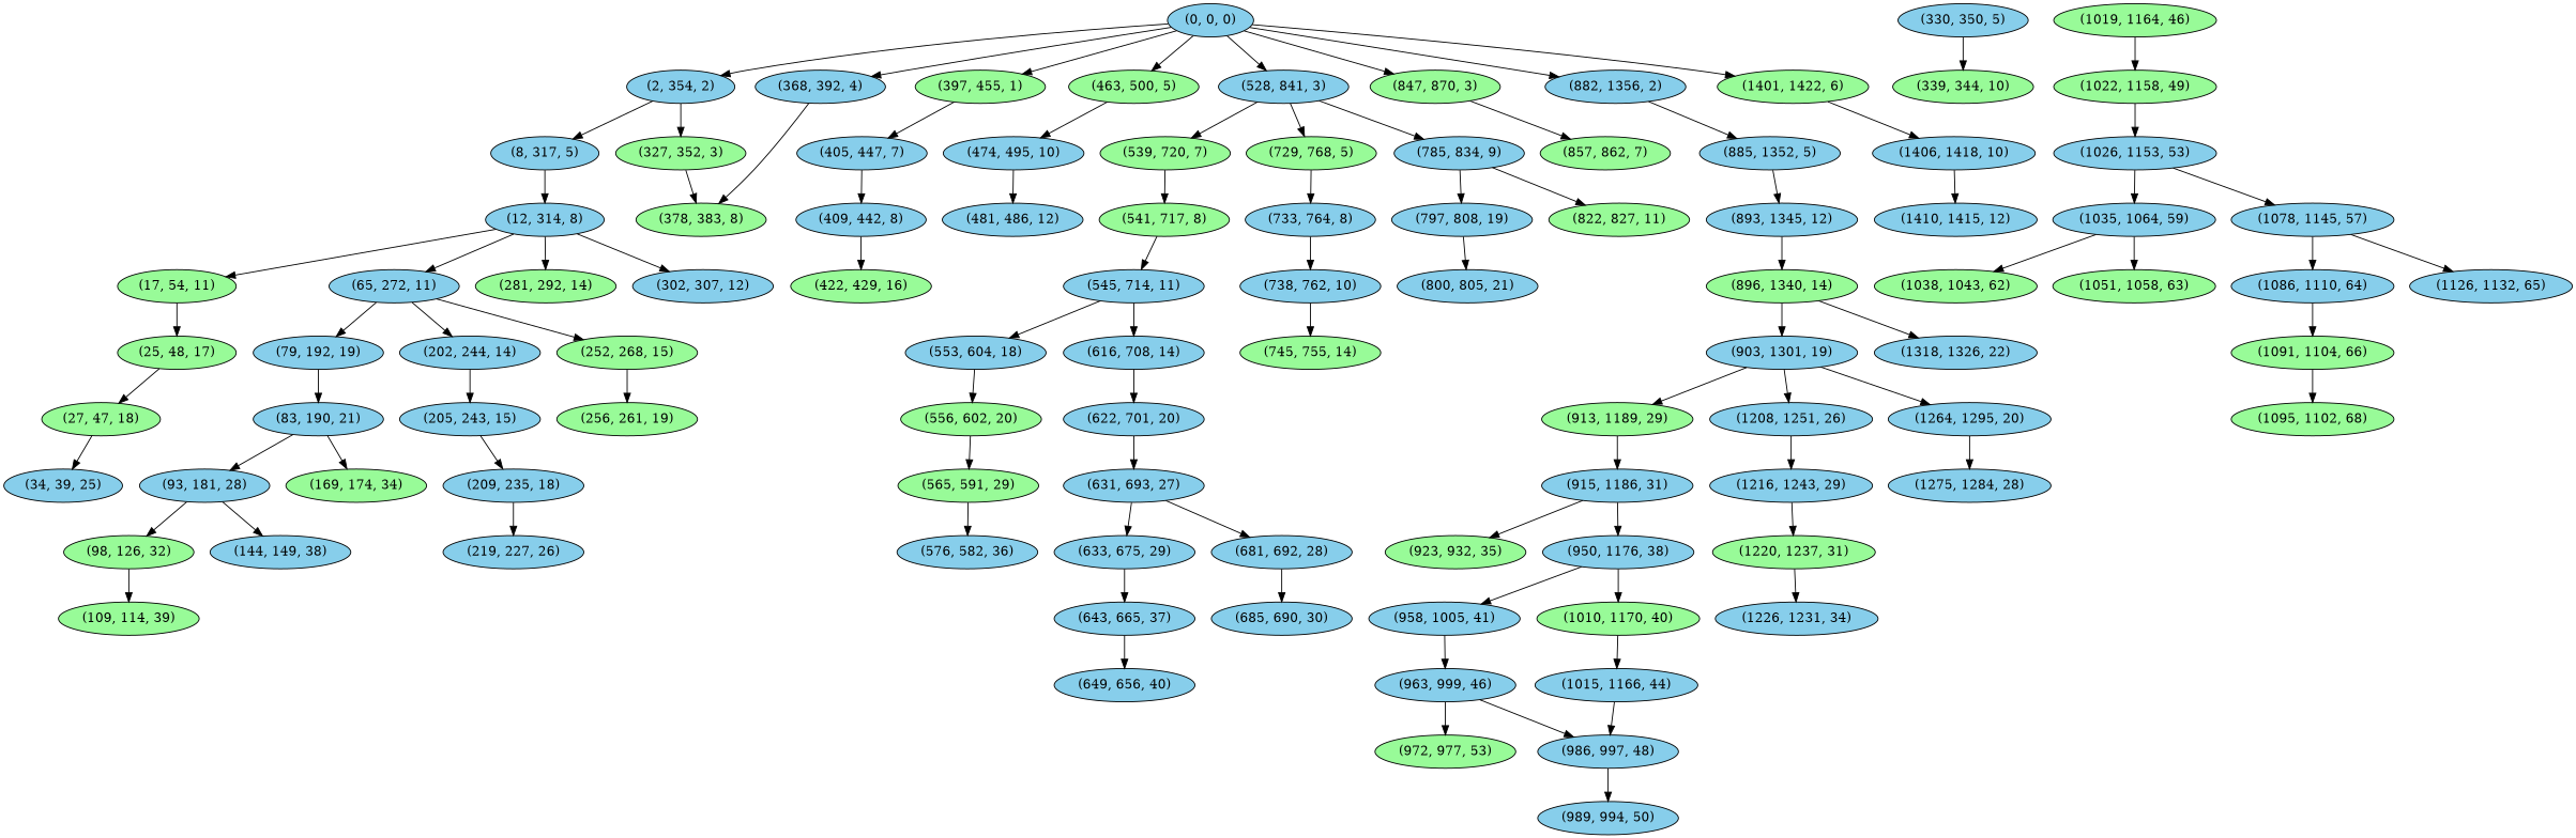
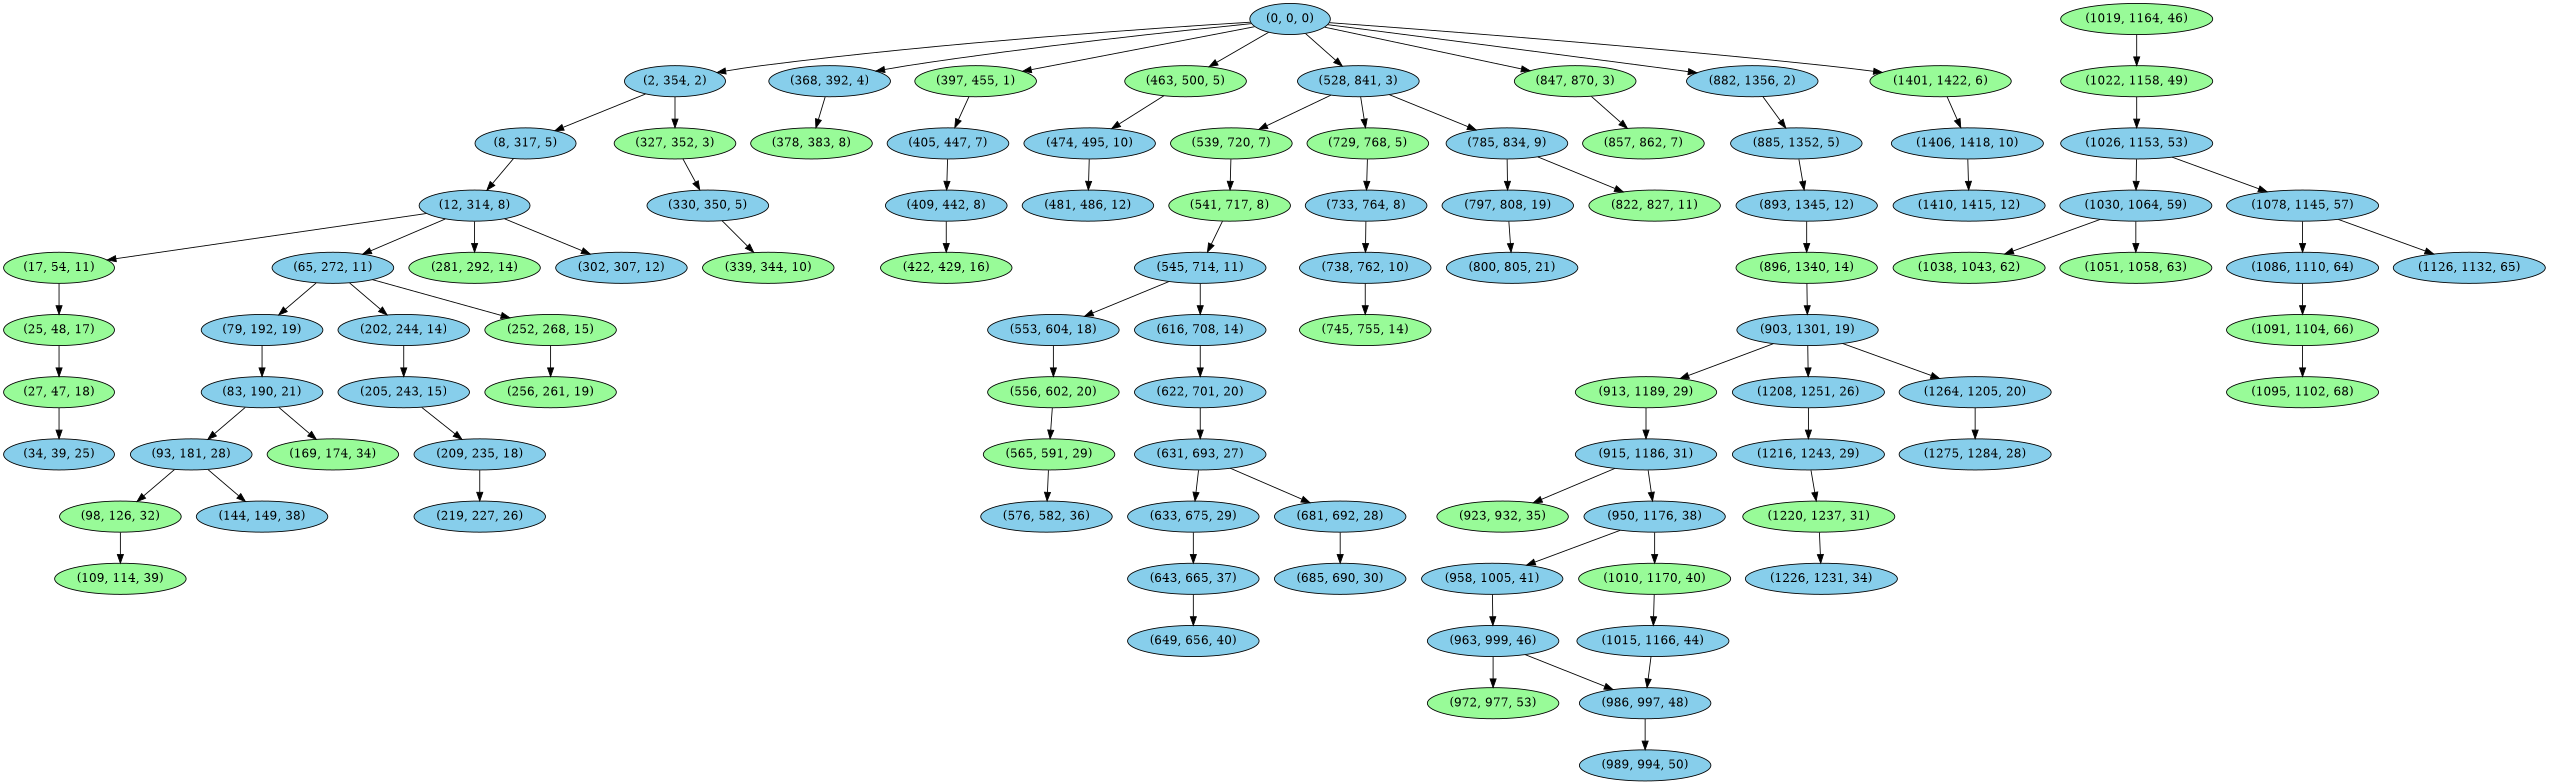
  digraph {
    node [fillcolor=skyblue style=filled]
    "(0, 0, 0)"
    "(2, 354, 2)"
    "(368, 392, 4)"
    "(397, 455, 1)" [fillcolor=palegreen]
    "(463, 500, 5)" [fillcolor=palegreen]
    "(528, 841, 3)"
    "(847, 870, 3)" [fillcolor=palegreen]
    "(882, 1356, 2)"
    "(1401, 1422, 6)" [fillcolor=palegreen]
    "(8, 317, 5)"
    "(327, 352, 3)" [fillcolor=palegreen]
    "(378, 383, 8)" [fillcolor=palegreen]
    "(405, 447, 7)"
    "(474, 495, 10)"
    "(539, 720, 7)" [fillcolor=palegreen]
    "(729, 768, 5)" [fillcolor=palegreen]
    "(785, 834, 9)"
    "(857, 862, 7)" [fillcolor=palegreen]
    "(885, 1352, 5)"
    "(1406, 1418, 10)"
    "(12, 314, 8)"
    "(330, 350, 5)"
    "(17, 54, 11)" [fillcolor=palegreen]
    "(65, 272, 11)"
    "(281, 292, 14)" [fillcolor=palegreen]
    "(302, 307, 12)"
    "(25, 48, 17)" [fillcolor=palegreen]
    "(79, 192, 19)"
    "(202, 244, 14)"
    "(252, 268, 15)" [fillcolor=palegreen]
    "(27, 47, 18)" [fillcolor=palegreen]
    "(34, 39, 25)"
    "(83, 190, 21)"
    "(205, 243, 15)"
    "(256, 261, 19)" [fillcolor=palegreen]
    "(93, 181, 28)"
    "(169, 174, 34)" [fillcolor=palegreen]
    "(98, 126, 32)" [fillcolor=palegreen]
    "(144, 149, 38)"
    "(109, 114, 39)" [fillcolor=palegreen]
    "(209, 235, 18)"
    "(219, 227, 26)"
    "(339, 344, 10)" [fillcolor=palegreen]
    "(409, 442, 8)"
    "(422, 429, 16)" [fillcolor=palegreen]
    "(481, 486, 12)"
    "(541, 717, 8)" [fillcolor=palegreen]
    "(733, 764, 8)"
    "(797, 808, 19)"
    "(822, 827, 11)" [fillcolor=palegreen]
    "(545, 714, 11)"
    "(553, 604, 18)"
    "(616, 708, 14)"
    "(556, 602, 20)" [fillcolor=palegreen]
    "(622, 701, 20)"
    "(565, 591, 29)" [fillcolor=palegreen]
    "(576, 582, 36)"
    "(631, 693, 27)"
    "(633, 675, 29)"
    "(681, 692, 28)"
    "(643, 665, 37)"
    "(685, 690, 30)"
    "(649, 656, 40)"
    "(738, 762, 10)"
    "(745, 755, 14)" [fillcolor=palegreen]
    "(800, 805, 21)"
    "(893, 1345, 12)"
    "(896, 1340, 14)" [fillcolor=palegreen]
    "(903, 1301, 19)"
-   "(1318, 1326, 22)"
    "(913, 1189, 29)" [fillcolor=palegreen]
    "(1208, 1251, 26)"
-   "(1264, 1295, 20)"
+   "(1264, 1295, 20)" [label="(1264, 1205, 20)"]
    "(915, 1186, 31)"
    "(1216, 1243, 29)"
    "(1275, 1284, 28)"
    "(923, 932, 35)" [fillcolor=palegreen]
    "(950, 1176, 38)"
    "(958, 1005, 41)"
    "(1010, 1170, 40)" [fillcolor=palegreen]
    "(963, 999, 46)"
    "(1015, 1166, 44)"
    "(972, 977, 53)" [fillcolor=palegreen]
    "(986, 997, 48)"
    "(989, 994, 50)"
    "(1019, 1164, 46)" [fillcolor=palegreen]
    "(1022, 1158, 49)" [fillcolor=palegreen]
    "(1026, 1153, 53)"
-   "(1035, 1064, 59)"
+   "(1035, 1064, 59)" [label="(1030, 1064, 59)"]
    "(1078, 1145, 57)"
    "(1038, 1043, 62)" [fillcolor=palegreen]
    "(1051, 1058, 63)" [fillcolor=palegreen]
    "(1086, 1110, 64)"
    "(1126, 1132, 65)"
    "(1091, 1104, 66)" [fillcolor=palegreen]
    "(1095, 1102, 68)" [fillcolor=palegreen]
    "(1220, 1237, 31)" [fillcolor=palegreen]
    "(1226, 1231, 34)"
    "(1410, 1415, 12)"
    "(0, 0, 0)" -> "(2, 354, 2)"
    "(0, 0, 0)" -> "(368, 392, 4)"
    "(0, 0, 0)" -> "(397, 455, 1)"
    "(0, 0, 0)" -> "(463, 500, 5)"
    "(0, 0, 0)" -> "(528, 841, 3)"
    "(0, 0, 0)" -> "(847, 870, 3)"
    "(0, 0, 0)" -> "(882, 1356, 2)"
    "(0, 0, 0)" -> "(1401, 1422, 6)"
    "(2, 354, 2)" -> "(8, 317, 5)"
    "(2, 354, 2)" -> "(327, 352, 3)"
    "(368, 392, 4)" -> "(378, 383, 8)"
    "(397, 455, 1)" -> "(405, 447, 7)"
    "(463, 500, 5)" -> "(474, 495, 10)"
    "(528, 841, 3)" -> "(539, 720, 7)"
    "(528, 841, 3)" -> "(729, 768, 5)"
    "(528, 841, 3)" -> "(785, 834, 9)"
    "(847, 870, 3)" -> "(857, 862, 7)"
    "(882, 1356, 2)" -> "(885, 1352, 5)"
    "(1401, 1422, 6)" -> "(1406, 1418, 10)"
    "(8, 317, 5)" -> "(12, 314, 8)"
-   "(327, 352, 3)" -> "(378, 383, 8)"
+   "(327, 352, 3)" -> "(330, 350, 5)"
    "(405, 447, 7)" -> "(409, 442, 8)"
    "(474, 495, 10)" -> "(481, 486, 12)"
    "(539, 720, 7)" -> "(541, 717, 8)"
    "(729, 768, 5)" -> "(733, 764, 8)"
    "(785, 834, 9)" -> "(797, 808, 19)"
    "(785, 834, 9)" -> "(822, 827, 11)"
    "(885, 1352, 5)" -> "(893, 1345, 12)"
    "(1406, 1418, 10)" -> "(1410, 1415, 12)"
    "(12, 314, 8)" -> "(17, 54, 11)"
    "(12, 314, 8)" -> "(65, 272, 11)"
    "(12, 314, 8)" -> "(281, 292, 14)"
    "(12, 314, 8)" -> "(302, 307, 12)"
    "(330, 350, 5)" -> "(339, 344, 10)"
    "(17, 54, 11)" -> "(25, 48, 17)"
    "(65, 272, 11)" -> "(79, 192, 19)"
    "(65, 272, 11)" -> "(202, 244, 14)"
    "(65, 272, 11)" -> "(252, 268, 15)"
    "(25, 48, 17)" -> "(27, 47, 18)"
    "(79, 192, 19)" -> "(83, 190, 21)"
    "(202, 244, 14)" -> "(205, 243, 15)"
    "(252, 268, 15)" -> "(256, 261, 19)"
    "(27, 47, 18)" -> "(34, 39, 25)"
    "(83, 190, 21)" -> "(93, 181, 28)"
    "(83, 190, 21)" -> "(169, 174, 34)"
    "(205, 243, 15)" -> "(209, 235, 18)"
    "(93, 181, 28)" -> "(98, 126, 32)"
    "(93, 181, 28)" -> "(144, 149, 38)"
    "(98, 126, 32)" -> "(109, 114, 39)"
    "(209, 235, 18)" -> "(219, 227, 26)"
    "(409, 442, 8)" -> "(422, 429, 16)"
    "(541, 717, 8)" -> "(545, 714, 11)"
    "(733, 764, 8)" -> "(738, 762, 10)"
    "(797, 808, 19)" -> "(800, 805, 21)"
    "(545, 714, 11)" -> "(553, 604, 18)"
    "(545, 714, 11)" -> "(616, 708, 14)"
    "(553, 604, 18)" -> "(556, 602, 20)"
    "(616, 708, 14)" -> "(622, 701, 20)"
    "(556, 602, 20)" -> "(565, 591, 29)"
    "(622, 701, 20)" -> "(631, 693, 27)"
    "(565, 591, 29)" -> "(576, 582, 36)"
    "(631, 693, 27)" -> "(633, 675, 29)"
    "(631, 693, 27)" -> "(681, 692, 28)"
    "(633, 675, 29)" -> "(643, 665, 37)"
    "(681, 692, 28)" -> "(685, 690, 30)"
    "(643, 665, 37)" -> "(649, 656, 40)"
    "(738, 762, 10)" -> "(745, 755, 14)"
    "(893, 1345, 12)" -> "(896, 1340, 14)"
    "(896, 1340, 14)" -> "(903, 1301, 19)"
-   "(896, 1340, 14)" -> "(1318, 1326, 22)"
    "(903, 1301, 19)" -> "(913, 1189, 29)"
    "(903, 1301, 19)" -> "(1208, 1251, 26)"
    "(903, 1301, 19)" -> "(1264, 1295, 20)"
    "(913, 1189, 29)" -> "(915, 1186, 31)"
    "(1208, 1251, 26)" -> "(1216, 1243, 29)"
    "(1264, 1295, 20)" -> "(1275, 1284, 28)"
    "(915, 1186, 31)" -> "(923, 932, 35)"
    "(915, 1186, 31)" -> "(950, 1176, 38)"
    "(1216, 1243, 29)" -> "(1220, 1237, 31)"
    "(950, 1176, 38)" -> "(958, 1005, 41)"
    "(950, 1176, 38)" -> "(1010, 1170, 40)"
    "(958, 1005, 41)" -> "(963, 999, 46)"
    "(1010, 1170, 40)" -> "(1015, 1166, 44)"
    "(963, 999, 46)" -> "(972, 977, 53)"
    "(963, 999, 46)" -> "(986, 997, 48)"
    "(1015, 1166, 44)" -> "(986, 997, 48)"
    "(986, 997, 48)" -> "(989, 994, 50)"
    "(1019, 1164, 46)" -> "(1022, 1158, 49)"
    "(1022, 1158, 49)" -> "(1026, 1153, 53)"
    "(1026, 1153, 53)" -> "(1035, 1064, 59)"
    "(1026, 1153, 53)" -> "(1078, 1145, 57)"
    "(1035, 1064, 59)" -> "(1038, 1043, 62)"
    "(1035, 1064, 59)" -> "(1051, 1058, 63)"
    "(1078, 1145, 57)" -> "(1086, 1110, 64)"
    "(1078, 1145, 57)" -> "(1126, 1132, 65)"
    "(1086, 1110, 64)" -> "(1091, 1104, 66)"
    "(1091, 1104, 66)" -> "(1095, 1102, 68)"
    "(1220, 1237, 31)" -> "(1226, 1231, 34)"
  }
